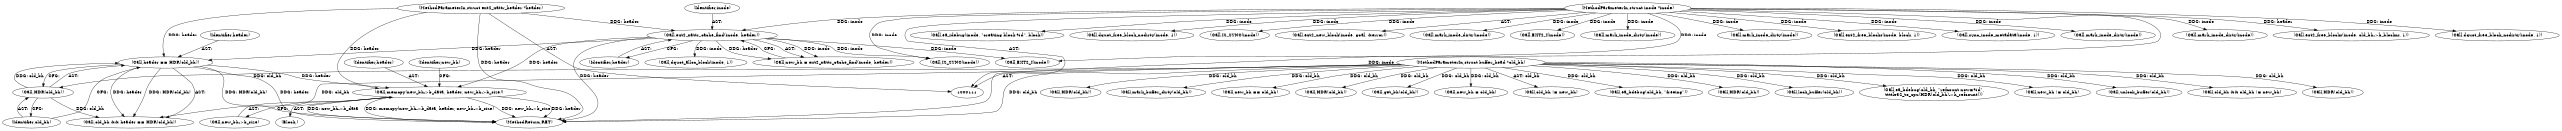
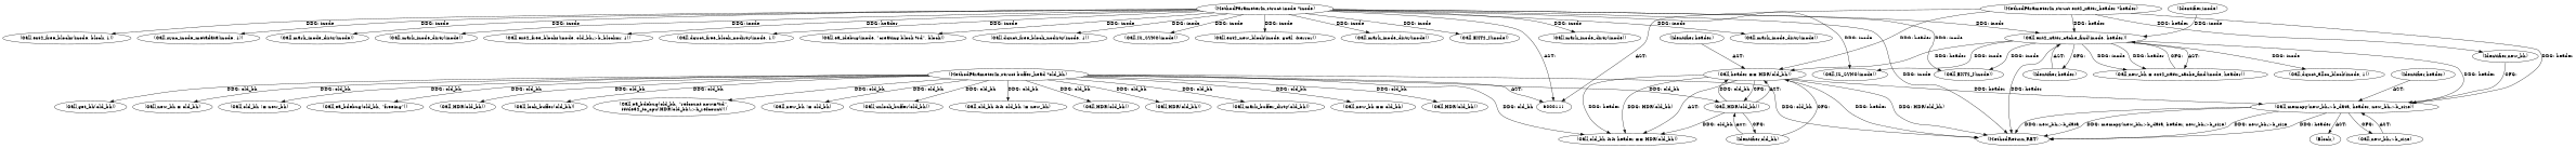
  digraph {
    n1 [label="(Call,memcpy(new_bh->b_data, header, new_bh->b_size))"]
    n2 [label="(Call,new_bh->b_size)"]
    n3 [label="(MethodReturn,RET)"]
    n4 [label="(Block,)"]
    n5 [label="(Call,ext2_xattr_cache_find(inode, header))"]
    n6 [label="(Call,header == HDR(old_bh))"]
    n7 [label="(Identifier,header)"]
    n8 [label="(Call,IS_SYNC(inode))"]
    n9 [label="(Call,dquot_alloc_block(inode, 1))"]
    n10 [label="(Call,EXT2_I(inode))"]
    n11 [label="(Call,new_bh = ext2_xattr_cache_find(inode, header))"]
    n12 [label="(Call,HDR(old_bh))"]
    n13 [label="(Call,old_bh && header == HDR(old_bh))"]
    n14 [label="(MethodParameterIn,struct inode *inode)"]
    n15 [label="(Call,mark_inode_dirty(inode))"]
    n16 [label="(Call,mark_inode_dirty(inode))"]
    n17 [label="(Call,ext2_free_blocks(inode, block, 1))"]
    n18 [label="(Call,sync_inode_metadata(inode, 1))"]
    n19 [label="(Call,mark_inode_dirty(inode))"]
    n20 [label="(Call,mark_inode_dirty(inode))"]
    n21 [label="(Call,ext2_free_blocks(inode, old_bh->b_blocknr, 1))"]
    n22 [label="(Call,dquot_free_block_nodirty(inode, 1))"]
    n23 [label="(Call,ea_idebug(inode, \"creating block %d\", block))"]
    n24 [label="(Call,dquot_free_block_nodirty(inode, 1))"]
    n25 [label="(Call,IS_SYNC(inode))"]
    n26 [label="(Call,ext2_new_block(inode, goal, &error))"]
    n27 [label="(Call,mark_inode_dirty(inode))"]
    n28 [label="(Call,EXT2_I(inode))"]
-   1000111
+   1000111 [label=6000111]
    n30 [label="(MethodParameterIn,struct ext2_xattr_header *header)"]
    n31 [label="(Identifier,old_bh)"]
    n32 [label="(MethodParameterIn,struct buffer_head *old_bh)"]
    n33 [label="(Call,get_bh(old_bh))"]
    n34 [label="(Call,new_bh = old_bh)"]
    n35 [label="(Call,old_bh != new_bh)"]
    n36 [label="(Call,ea_bdebug(old_bh, \"freeing\"))"]
    n37 [label="(Call,HDR(old_bh))"]
    n38 [label="(Call,lock_buffer(old_bh))"]
    n39 [label="(Call,ea_bdebug(old_bh, \"refcount now=%d\",\n\t\t\t\tle32_to_cpu(HDR(old_bh)->h_refcount)))"]
    n40 [label="(Call,new_bh != old_bh)"]
    n41 [label="(Call,unlock_buffer(old_bh))"]
    n42 [label="(Call,old_bh && old_bh != new_bh)"]
    n43 [label="(Call,HDR(old_bh))"]
    n44 [label="(Call,HDR(old_bh))"]
    n45 [label="(Call,mark_buffer_dirty(old_bh))"]
    n46 [label="(Call,new_bh == old_bh)"]
    n47 [label="(Call,HDR(old_bh))"]
    n48 [label="(Identifier,inode)"]
    n49 [label="(Identifier,new_bh)"]
    n50 [label="(Identifier,header)"]
    n51 [label="(Identifier,header)"]
    n1 -> n2 [label="CFG: "]
    n1 -> n3 [label="DDG: new_bh->b_data"]
    n1 -> n3 [label="DDG: memcpy(new_bh->b_data, header, new_bh->b_size)"]
    n1 -> n3 [label="DDG: new_bh->b_size"]
    n1 -> n3 [label="DDG: header"]
    n1 -> n4 [label="AST: "]
    n2 -> n1 [label="AST: "]
    n5 -> n1 [label="DDG: header"]
    n5 -> n3 [label="DDG: header"]
    n5 -> n6 [label="DDG: header"]
    n5 -> n7 [label="CFG: "]
    n5 -> n8 [label="DDG: inode"]
    n5 -> n9 [label="DDG: inode"]
    n5 -> n10 [label="DDG: inode"]
    n5 -> n11 [label="AST: "]
    n5 -> n11 [label="DDG: inode"]
    n5 -> n11 [label="DDG: header"]
    n6 -> n1 [label="DDG: header"]
    n6 -> n3 [label="DDG: header"]
    n6 -> n3 [label="DDG: HDR(old_bh)"]
    n6 -> n12 [label="CFG: "]
    n6 -> n13 [label="AST: "]
    n6 -> n13 [label="DDG: header"]
    n6 -> n13 [label="DDG: HDR(old_bh)"]
    n7 -> n5 [label="AST: "]
    n11 -> n5 [label="CFG: "]
    n12 -> n6 [label="AST: "]
    n12 -> n6 [label="DDG: old_bh"]
    n12 -> n13 [label="DDG: old_bh"]
    n12 -> n31 [label="CFG: "]
    n14 -> n3 [label="DDG: inode"]
    n14 -> n5 [label="DDG: inode"]
    n14 -> n8 [label="DDG: inode"]
    n14 -> n10 [label="DDG: inode"]
    n14 -> n15 [label="DDG: inode"]
    n14 -> n16 [label="DDG: inode"]
    n14 -> n17 [label="DDG: inode"]
    n14 -> n18 [label="DDG: inode"]
    n14 -> n19 [label="DDG: inode"]
    n14 -> n20 [label="DDG: inode"]
    n14 -> n21 [label="DDG: header"]
    n14 -> n22 [label="DDG: inode"]
    n14 -> n23 [label="DDG: inode"]
    n14 -> n24 [label="DDG: inode"]
    n14 -> n25 [label="DDG: inode"]
-   n14 -> n26 [label="AST: "]
+   n14 -> n26 [label="DDG: inode"]
    n14 -> n27 [label="DDG: inode"]
    n14 -> n28 [label="DDG: inode"]
    n14 -> 1000111 [label="AST: "]
    n30 -> n1 [label="DDG: header"]
-   n30 -> n3 [label="DDG: header"]
+   n30 -> n49 [label="DDG: header"]
    n30 -> n5 [label="DDG: header"]
    n30 -> n6 [label="DDG: header"]
    n30 -> 1000111 [label="AST: "]
    n31 -> n6 [label="CFG: "]
    n31 -> n12 [label="AST: "]
    n32 -> n3 [label="DDG: old_bh"]
    n32 -> n12 [label="DDG: old_bh"]
    n32 -> n13 [label="DDG: old_bh"]
    n32 -> 1000111 [label="AST: "]
    n32 -> n33 [label="DDG: old_bh"]
    n32 -> n34 [label="DDG: old_bh"]
-   n32 -> n35 [label="AST: old_bh"]
+   n32 -> n35 [label="DDG: old_bh"]
    n32 -> n36 [label="DDG: old_bh"]
    n32 -> n37 [label="DDG: old_bh"]
    n32 -> n38 [label="DDG: old_bh"]
    n32 -> n39 [label="DDG: old_bh"]
    n32 -> n40 [label="DDG: old_bh"]
    n32 -> n41 [label="DDG: old_bh"]
    n32 -> n42 [label="DDG: old_bh"]
    n32 -> n43 [label="DDG: old_bh"]
    n32 -> n44 [label="DDG: old_bh"]
    n32 -> n45 [label="DDG: old_bh"]
    n32 -> n46 [label="DDG: old_bh"]
    n32 -> n47 [label="DDG: old_bh"]
-   n48 -> n5 [label="AST: "]
+   n48 -> n5 [label="DDG: inode"]
    n49 -> n1 [label="CFG: "]
    n50 -> n6 [label="AST: "]
    n51 -> n1 [label="AST: "]
  }
